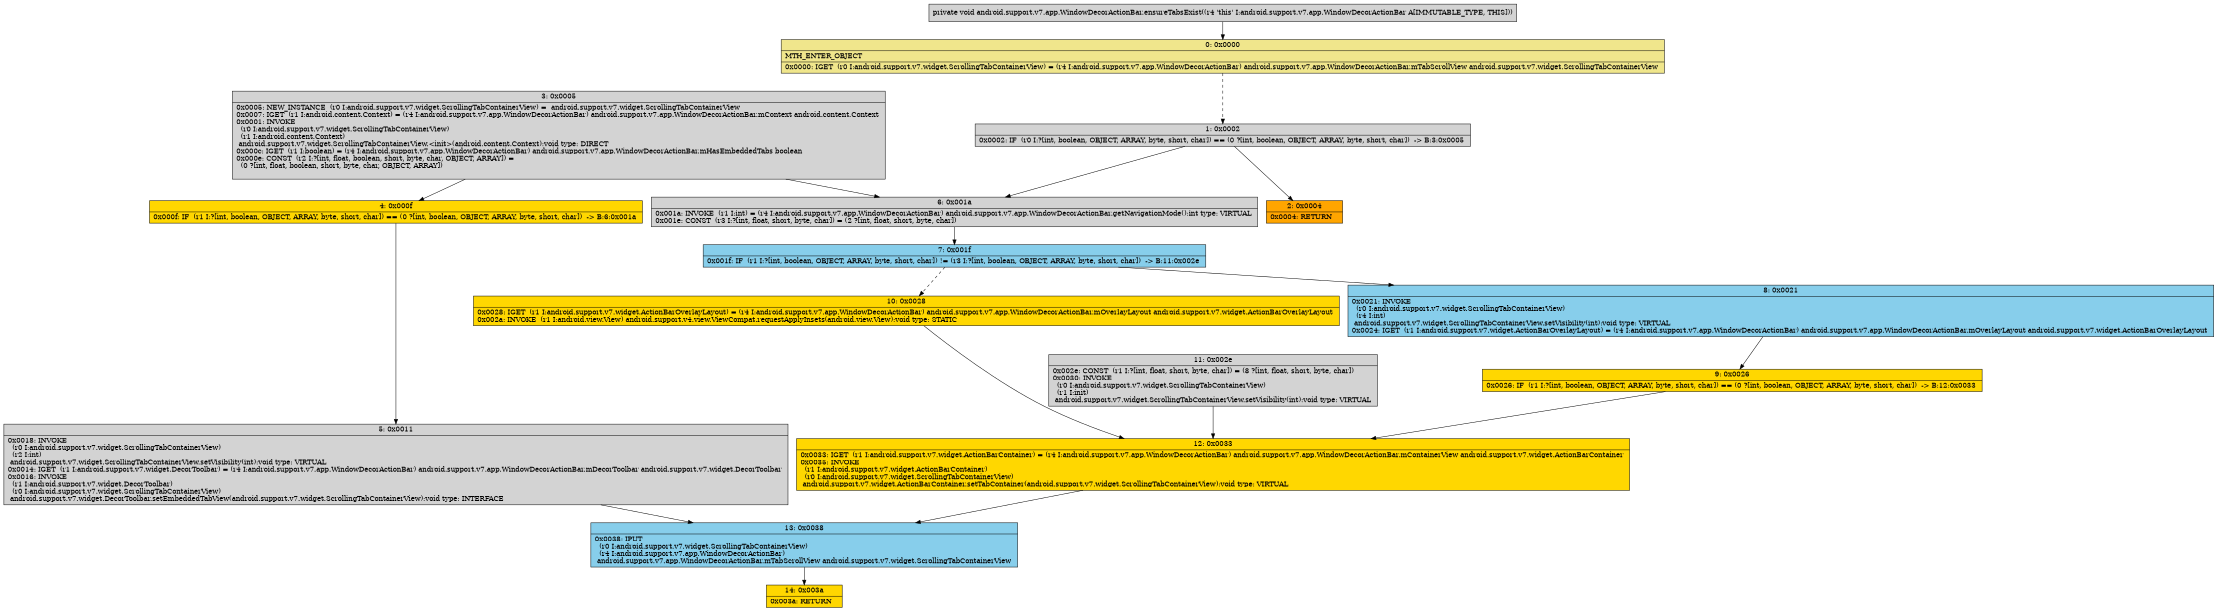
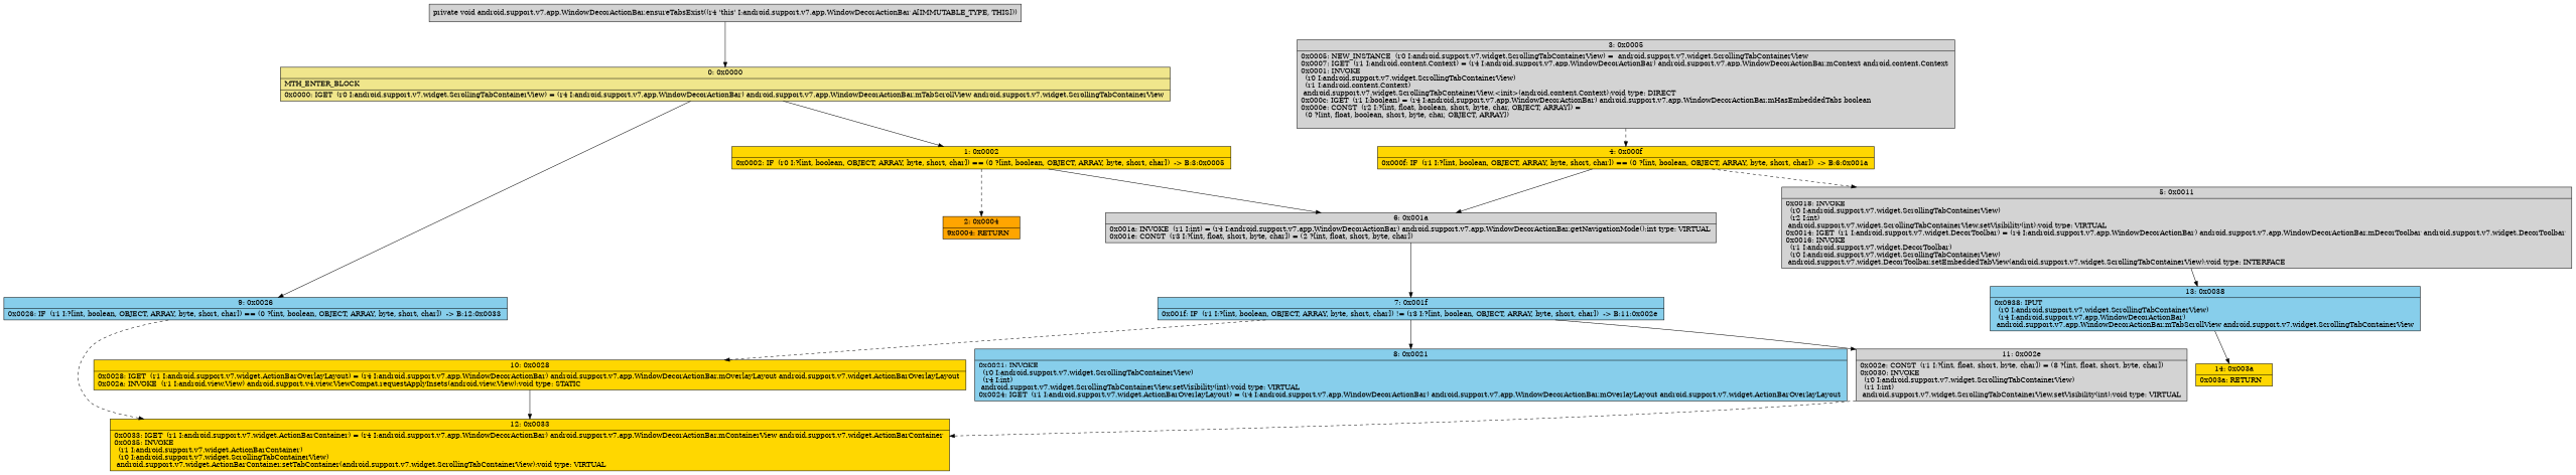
  digraph {
    node [fillcolor=lightgrey shape=record style=filled]
-   n1 [fillcolor=khaki label="{0\:\ 0x0000|MTH_ENTER_OBJECT\l|0x0000: IGET  (r0 I:android.support.v7.widget.ScrollingTabContainerView) = (r4 I:android.support.v7.app.WindowDecorActionBar) android.support.v7.app.WindowDecorActionBar.mTabScrollView android.support.v7.widget.ScrollingTabContainerView \l}"]
-   n2 [label="{1\:\ 0x0002|0x0002: IF  (r0 I:?[int, boolean, OBJECT, ARRAY, byte, short, char]) == (0 ?[int, boolean, OBJECT, ARRAY, byte, short, char])  \-\> B:3:0x0005 \l}"]
-   n3 [fillcolor=orange label="{2\:\ 0x0004|0x0004: RETURN   \l}"]
+   n1 [fillcolor=khaki label="{0\:\ 0x0000|MTH_ENTER_BLOCK\l|0x0000: IGET  (r0 I:android.support.v7.widget.ScrollingTabContainerView) = (r4 I:android.support.v7.app.WindowDecorActionBar) android.support.v7.app.WindowDecorActionBar.mTabScrollView android.support.v7.widget.ScrollingTabContainerView \l}"]
+   n2 [fillcolor=gold label="{1\:\ 0x0002|0x0002: IF  (r0 I:?[int, boolean, OBJECT, ARRAY, byte, short, char]) == (0 ?[int, boolean, OBJECT, ARRAY, byte, short, char])  \-\> B:3:0x0005 \l}"]
+   n3 [fillcolor=orange label="{2\:\ 0x0004|9x0004: RETURN   \l}"]
    n4 [label="{6\:\ 0x001a|0x001a: INVOKE  (r1 I:int) = (r4 I:android.support.v7.app.WindowDecorActionBar) android.support.v7.app.WindowDecorActionBar.getNavigationMode():int type: VIRTUAL \l0x001e: CONST  (r3 I:?[int, float, short, byte, char]) = (2 ?[int, float, short, byte, char]) \l}"]
    n5 [label="{3\:\ 0x0005|0x0005: NEW_INSTANCE  (r0 I:android.support.v7.widget.ScrollingTabContainerView) =  android.support.v7.widget.ScrollingTabContainerView \l0x0007: IGET  (r1 I:android.content.Context) = (r4 I:android.support.v7.app.WindowDecorActionBar) android.support.v7.app.WindowDecorActionBar.mContext android.content.Context \l0x0001: INVOKE  \l  (r0 I:android.support.v7.widget.ScrollingTabContainerView)\l  (r1 I:android.content.Context)\l android.support.v7.widget.ScrollingTabContainerView.\<init\>(android.content.Context):void type: DIRECT \l0x000c: IGET  (r1 I:boolean) = (r4 I:android.support.v7.app.WindowDecorActionBar) android.support.v7.app.WindowDecorActionBar.mHasEmbeddedTabs boolean \l0x000e: CONST  (r2 I:?[int, float, boolean, short, byte, char, OBJECT, ARRAY]) = \l  (0 ?[int, float, boolean, short, byte, char, OBJECT, ARRAY])\l \l}"]
    n6 [fillcolor=gold label="{4\:\ 0x000f|0x000f: IF  (r1 I:?[int, boolean, OBJECT, ARRAY, byte, short, char]) == (0 ?[int, boolean, OBJECT, ARRAY, byte, short, char])  \-\> B:6:0x001a \l}"]
    n7 [label="{5\:\ 0x0011|0x0018: INVOKE  \l  (r0 I:android.support.v7.widget.ScrollingTabContainerView)\l  (r2 I:int)\l android.support.v7.widget.ScrollingTabContainerView.setVisibility(int):void type: VIRTUAL \l0x0014: IGET  (r1 I:android.support.v7.widget.DecorToolbar) = (r4 I:android.support.v7.app.WindowDecorActionBar) android.support.v7.app.WindowDecorActionBar.mDecorToolbar android.support.v7.widget.DecorToolbar \l0x0016: INVOKE  \l  (r1 I:android.support.v7.widget.DecorToolbar)\l  (r0 I:android.support.v7.widget.ScrollingTabContainerView)\l android.support.v7.widget.DecorToolbar.setEmbeddedTabView(android.support.v7.widget.ScrollingTabContainerView):void type: INTERFACE \l}"]
-   n8 [fillcolor=skyblue label="{13\:\ 0x0038|0x0038: IPUT  \l  (r0 I:android.support.v7.widget.ScrollingTabContainerView)\l  (r4 I:android.support.v7.app.WindowDecorActionBar)\l android.support.v7.app.WindowDecorActionBar.mTabScrollView android.support.v7.widget.ScrollingTabContainerView \l}"]
+   n8 [fillcolor=skyblue label="{13\:\ 0x0038|0x0938: IPUT  \l  (r0 I:android.support.v7.widget.ScrollingTabContainerView)\l  (r4 I:android.support.v7.app.WindowDecorActionBar)\l android.support.v7.app.WindowDecorActionBar.mTabScrollView android.support.v7.widget.ScrollingTabContainerView \l}"]
    n9 [fillcolor=skyblue label="{7\:\ 0x001f|0x001f: IF  (r1 I:?[int, boolean, OBJECT, ARRAY, byte, short, char]) != (r3 I:?[int, boolean, OBJECT, ARRAY, byte, short, char])  \-\> B:11:0x002e \l}"]
    n10 [fillcolor=gold label="{14\:\ 0x003a|0x003a: RETURN   \l}"]
    n11 [fillcolor=skyblue label="{8\:\ 0x0021|0x0021: INVOKE  \l  (r0 I:android.support.v7.widget.ScrollingTabContainerView)\l  (r4 I:int)\l android.support.v7.widget.ScrollingTabContainerView.setVisibility(int):void type: VIRTUAL \l0x0024: IGET  (r1 I:android.support.v7.widget.ActionBarOverlayLayout) = (r4 I:android.support.v7.app.WindowDecorActionBar) android.support.v7.app.WindowDecorActionBar.mOverlayLayout android.support.v7.widget.ActionBarOverlayLayout \l}"]
-   n12 [label="{11\:\ 0x002e|0x002e: CONST  (r1 I:?[int, float, short, byte, char]) = (8 ?[int, float, short, byte, char]) \l0x0030: INVOKE  \l  (r0 I:android.support.v7.widget.ScrollingTabContainerView)\l  (r1 I:init)\l android.support.v7.widget.ScrollingTabContainerView.setVisibility(int):void type: VIRTUAL \l}"]
+   n12 [label="{11\:\ 0x002e|0x002e: CONST  (r1 I:?[int, float, short, byte, char]) = (8 ?[int, float, short, byte, char]) \l0x0030: INVOKE  \l  (r0 I:android.support.v7.widget.ScrollingTabContainerView)\l  (r1 I:int)\l android.support.v7.widget.ScrollingTabContainerView.setVisibility(int):void type: VIRTUAL \l}"]
    n13 [fillcolor=gold label="{10\:\ 0x0028|0x0028: IGET  (r1 I:android.support.v7.widget.ActionBarOverlayLayout) = (r4 I:android.support.v7.app.WindowDecorActionBar) android.support.v7.app.WindowDecorActionBar.mOverlayLayout android.support.v7.widget.ActionBarOverlayLayout \l0x002a: INVOKE  (r1 I:android.view.View) android.support.v4.view.ViewCompat.requestApplyInsets(android.view.View):void type: STATIC \l}"]
-   n14 [fillcolor=gold label="{9\:\ 0x0026|0x0026: IF  (r1 I:?[int, boolean, OBJECT, ARRAY, byte, short, char]) == (0 ?[int, boolean, OBJECT, ARRAY, byte, short, char])  \-\> B:12:0x0033 \l}"]
+   n14 [fillcolor=skyblue label="{9\:\ 0x0026|0x0026: IF  (r1 I:?[int, boolean, OBJECT, ARRAY, byte, short, char]) == (0 ?[int, boolean, OBJECT, ARRAY, byte, short, char])  \-\> B:12:0x0033 \l}"]
    n15 [fillcolor=gold label="{12\:\ 0x0033|0x0033: IGET  (r1 I:android.support.v7.widget.ActionBarContainer) = (r4 I:android.support.v7.app.WindowDecorActionBar) android.support.v7.app.WindowDecorActionBar.mContainerView android.support.v7.widget.ActionBarContainer \l0x0035: INVOKE  \l  (r1 I:android.support.v7.widget.ActionBarContainer)\l  (r0 I:android.support.v7.widget.ScrollingTabContainerView)\l android.support.v7.widget.ActionBarContainer.setTabContainer(android.support.v7.widget.ScrollingTabContainerView):void type: VIRTUAL \l}"]
    n16 [label="{private void android.support.v7.app.WindowDecorActionBar.ensureTabsExist((r4 'this' I:android.support.v7.app.WindowDecorActionBar A[IMMUTABLE_TYPE, THIS])) }"]
-   n1 -> n2 [style=dashed]
-   n2 -> n3 [style=solid]
+   n1 -> n2
+   n2 -> n3 [style=dashed]
    n2 -> n4
    n4 -> n9
-   n5 -> n6
-   n5 -> n4
-   n6 -> n7 [style=solid]
+   n5 -> n6 [style=dashed]
+   n6 -> n4
+   n6 -> n7 [style=dashed]
    n7 -> n8
    n8 -> n10
    n9 -> n11 [style=solid]
+   n9 -> n12
    n9 -> n13 [style=dashed]
-   n11 -> n14
-   n12 -> n15
+   n1 -> n14
+   n12 -> n15 [style=dashed]
    n13 -> n15
-   n14 -> n15
-   n15 -> n8
+   n14 -> n15 [style=dashed]
    n16 -> n1
  }
